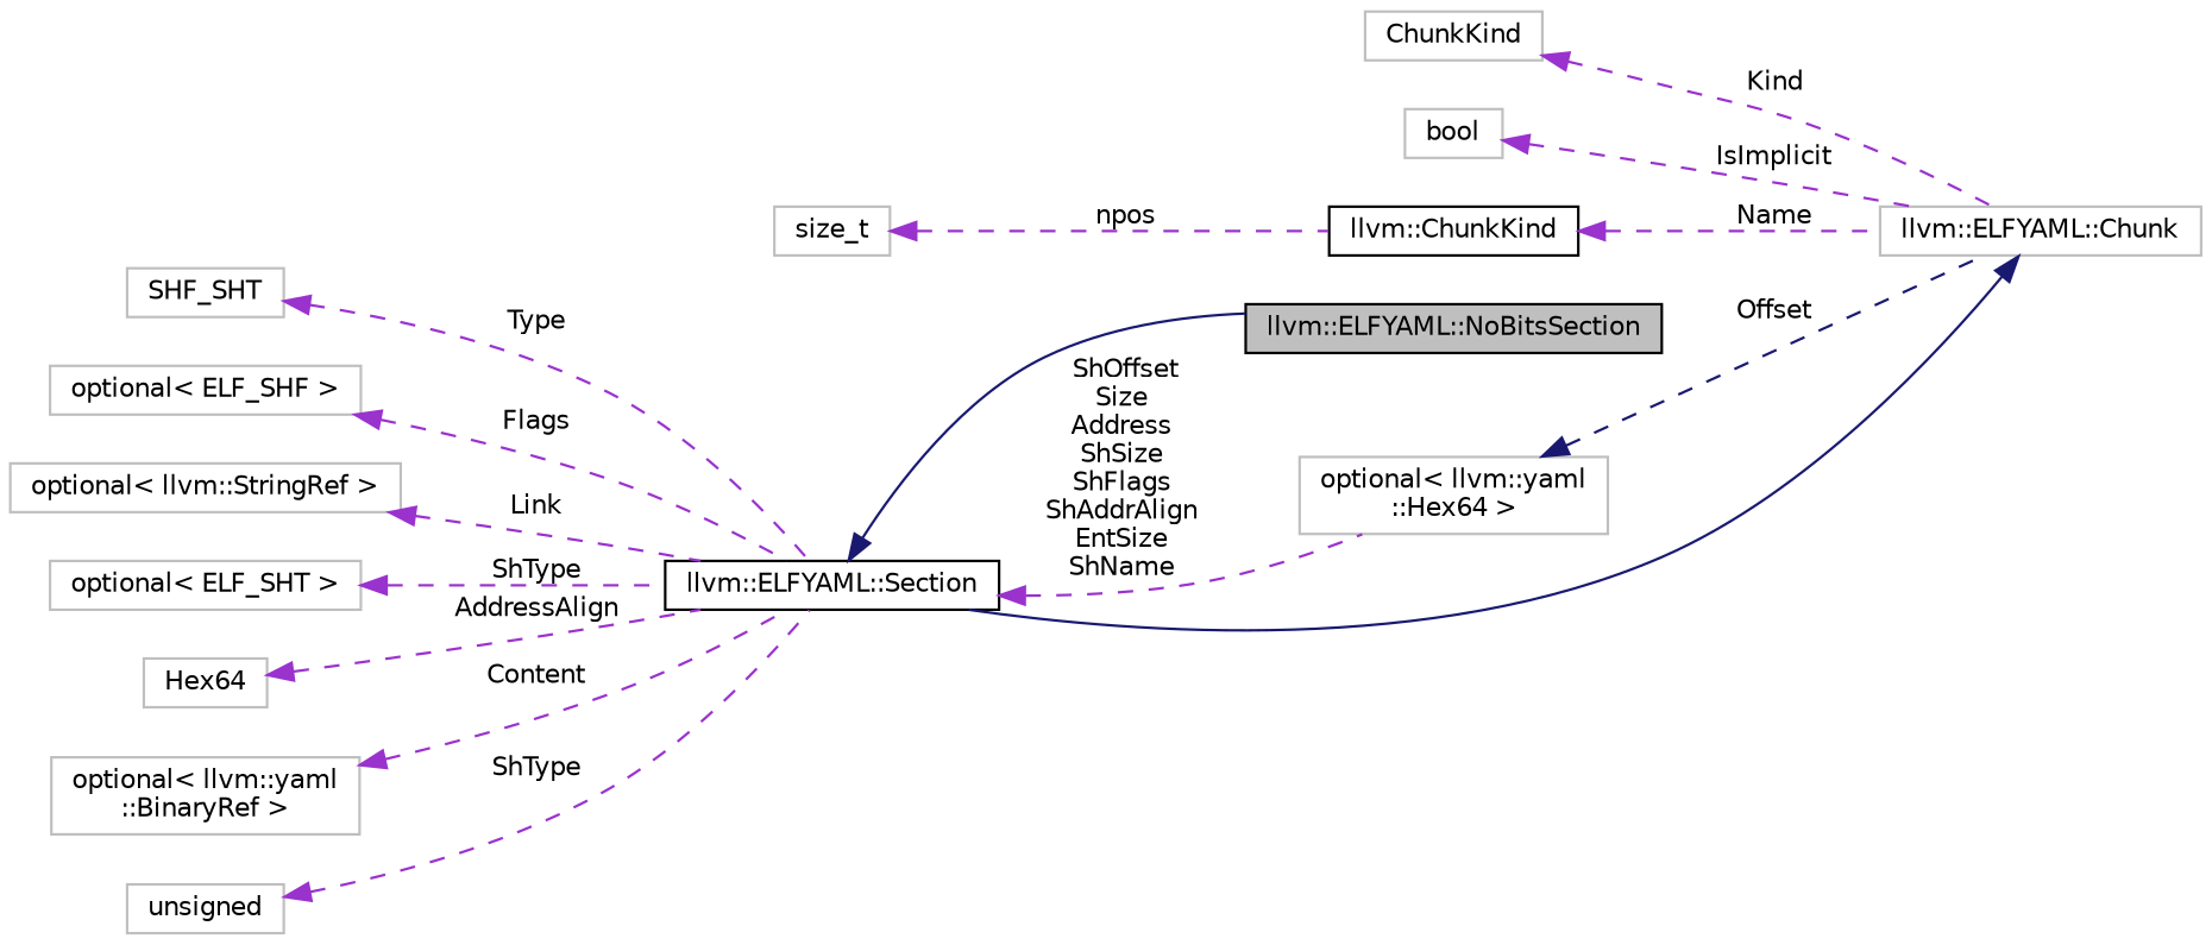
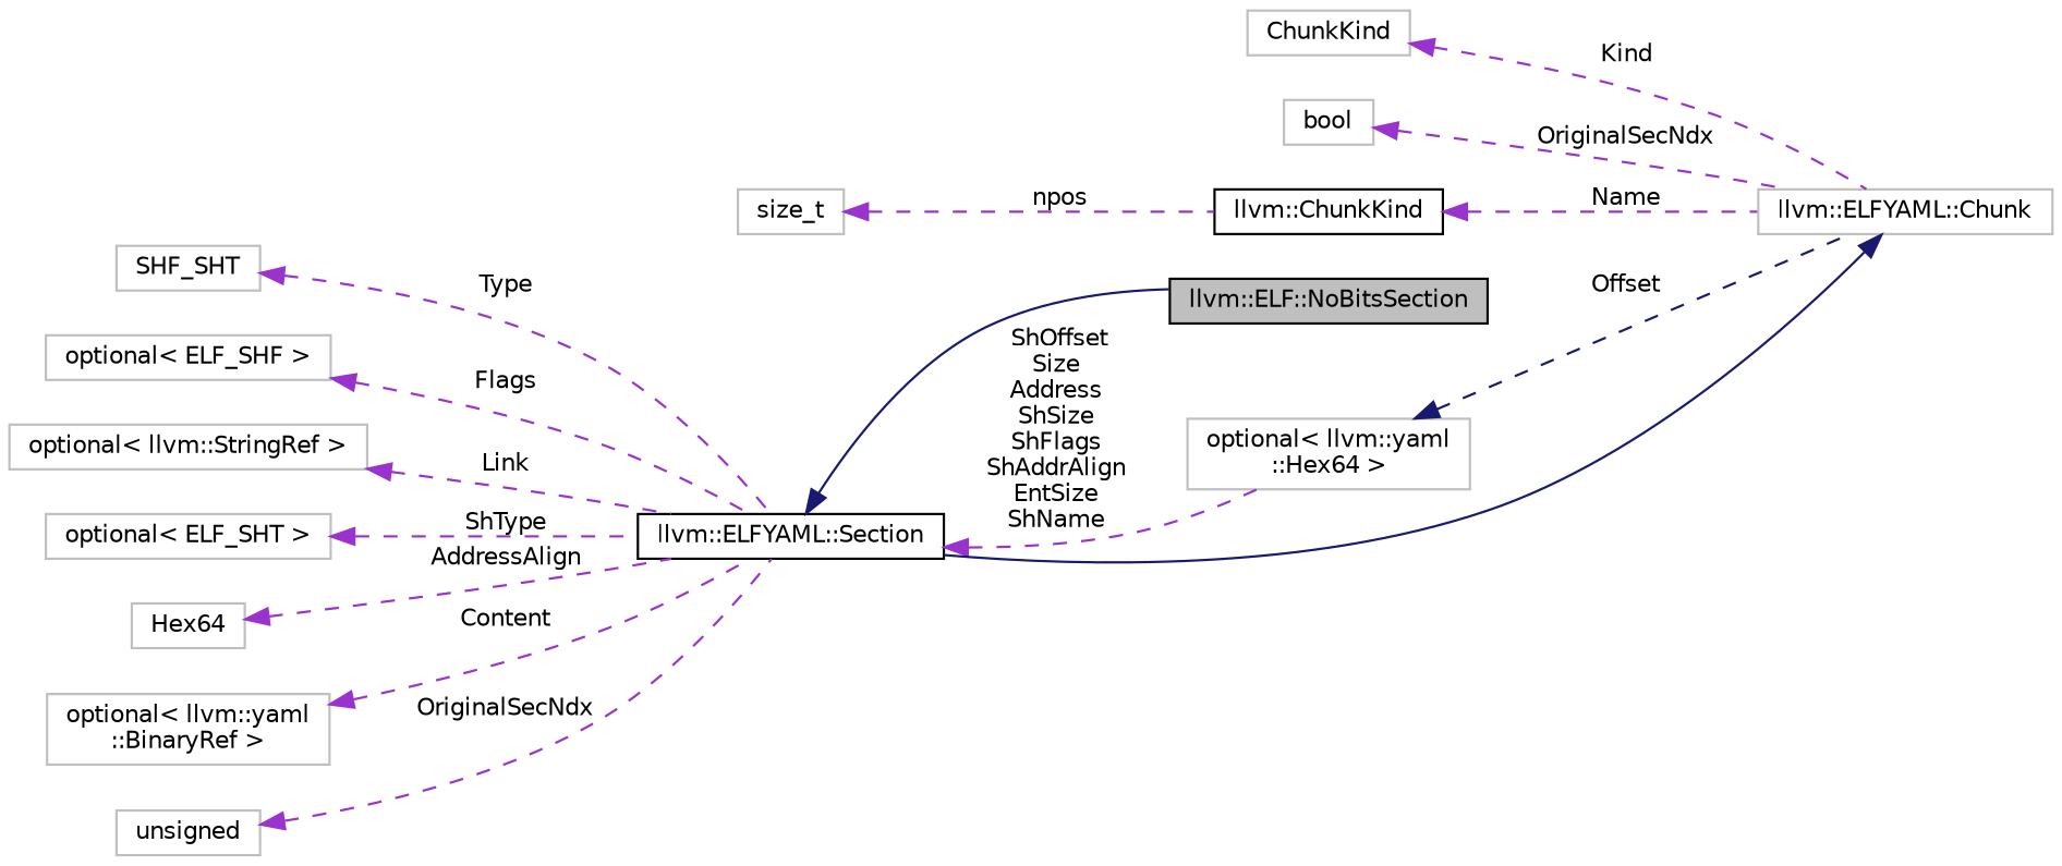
  digraph {
    rankdir=LR
    node [color=grey75 fontname=Helvetica fontsize=10 shape=record]
    edge [color=darkorchid3 dir=back fontname=Helvetica fontsize=10 labelfontname=Helvetica labelfontsize=10 style=dashed]
-   n1 [color=black fillcolor=grey75 fontcolor=black height=0.2 label="llvm::ELFYAML::NoBitsSection" style=filled width=0.4]
+   n1 [color=black fillcolor=grey75 fontcolor=black height=0.2 label="llvm::ELF::NoBitsSection" style=filled width=0.4]
    n2 [color=black height=0.2 label="llvm::ELFYAML::Section" width=0.4]
    n3 [height=0.2 label="optional\< llvm::yaml\l::Hex64 \>" width=0.4]
    n4 [height=0.2 label="llvm::ELFYAML::Chunk" width=0.4]
    n5 [height=0.2 label=ChunkKind width=0.4]
    n6 [height=0.2 label=bool width=0.4]
    n7 [color=black height=0.2 label="llvm::ChunkKind" width=0.4]
    n8 [height=0.2 label=size_t width=0.4]
    n9 [height=0.2 label=SHF_SHT width=0.4]
    n10 [height=0.2 label="optional\< ELF_SHF \>" width=0.4]
    n11 [height=0.2 label="optional\< llvm::StringRef \>" width=0.4]
    n12 [height=0.2 label="optional\< ELF_SHT \>" width=0.4]
    n13 [height=0.2 label=Hex64 width=0.4]
    n14 [height=0.2 label="optional\< llvm::yaml\l::BinaryRef \>" width=0.4]
    n15 [height=0.2 label=unsigned width=0.4]
    n2 -> n1 [color=midnightblue style=solid]
    n2 -> n3 [label=" ShOffset\nSize\nAddress\nShSize\nShFlags\nShAddrAlign\nEntSize\nShName"]
    n3 -> n4 [color=midnightblue label=" Offset"]
    n4 -> n2 [color=midnightblue style=solid]
    n5 -> n4 [label=" Kind"]
-   n6 -> n4 [label=" IsImplicit"]
+   n6 -> n4 [label=" OriginalSecNdx"]
    n7 -> n4 [label=" Name"]
    n8 -> n7 [label=" npos"]
    n9 -> n2 [label=" Type"]
    n10 -> n2 [label=" Flags"]
    n11 -> n2 [label=" Link"]
    n12 -> n2 [label=" ShType"]
    n13 -> n2 [label=" AddressAlign"]
    n14 -> n2 [label=" Content"]
-   n15 -> n2 [label=" ShType"]
+   n15 -> n2 [label=" OriginalSecNdx"]
  }
